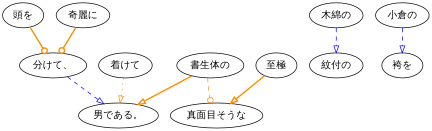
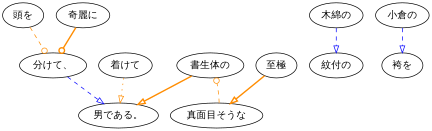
  digraph {
    edge [arrowhead=onormal color=darkorange style=dashed]
    n1 [label="頭を"]
    n2 [label="分けて、"]
    n3 [label="男である。"]
    n4 [label="奇麗に"]
    n5 [label="木綿の"]
    n6 [label="紋付の"]
    n7 [label="着けて"]
    n8 [label="小倉の"]
    n9 [label="袴を"]
    n10 [label="至極"]
    n11 [label="真面目そうな"]
    n12 [label="書生体の"]
-   n1 -> n2 [arrowhead=odot style=bold]
+   n1 -> n2 [arrowhead=odot]
    n2 -> n3 [color=blue]
    n4 -> n2 [arrowhead=odot style=bold]
    n5 -> n6 [color=blue]
    n7 -> n3 [style=dotted]
    n8 -> n9 [color=blue]
    n10 -> n11 [style=bold]
-   n12 -> n11 [arrowhead=odot]
+   n11 -> n12 [arrowhead=odot]
    n12 -> n3 [style=bold]
  }
